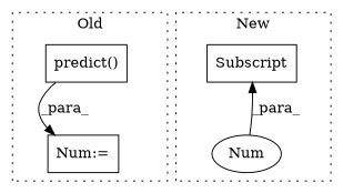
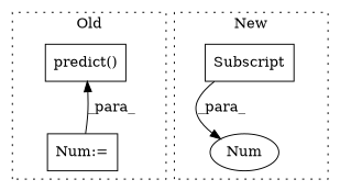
  digraph {
    node [shape=box]
    n1 [a=75 l="19,12" label="predict()" s="1128,1148"]
    n2 [a=68 l=3 label="Num:=" s=1125]
    n3 [a=63 l="15,0" label=Subscript s="1302,0"]
    n4 [a=76 l=1 label=Num s=1315 shape=ellipse]
    subgraph cluster_1 {
      label=Old
      style=dotted
      n1
      n2
    }
    subgraph cluster_2 {
      label=New
      style=dotted
      n3
      n4
    }
-   n1 -> n2 [label=_para_]
-   n4 -> n3 [label=_para_]
+   n2 -> n1 [label=_para_]
+   n3 -> n4 [label=_para_]
  }
